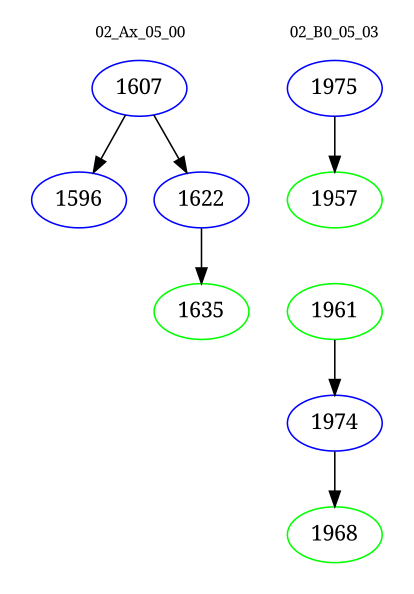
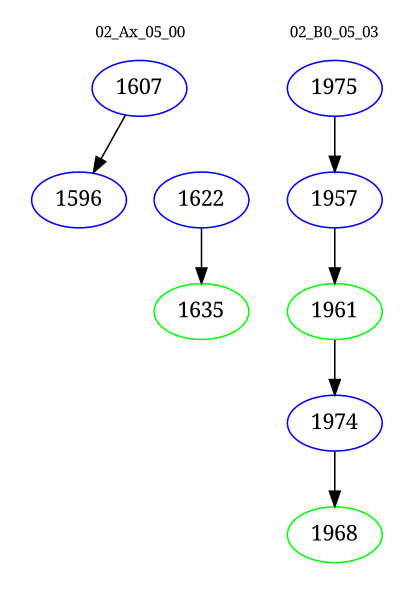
  digraph {
    fontname="Noto Serif"
    node [color=blue fontname="Noto Serif"]
    edge [color=black fontname="Noto Serif"]
    n1 [label=1607]
    n2 [label=1596]
    n3 [label=1622]
    n4 [color=green label=1635]
    n5 [label=1975]
-   n6 [color=green label=1957]
+   n6 [label=1957]
    n7 [label=1974]
    n8 [color=green label=1961]
    n9 [color=green label=1968]
    subgraph cluster_1 {
      color=white
      fontsize=10
      label="02_Ax_05_00"
      n1
      n2
      n3
      n4
    }
    subgraph cluster_2 {
      color=white
      fontsize=10
      label="02_B0_05_03"
      n5
      n6
      n7
      n8
      n9
    }
    n1 -> n2
-   n1 -> n3
    n3 -> n4
    n5 -> n6
+   n6 -> n8
    n7 -> n9
    n8 -> n7
  }
